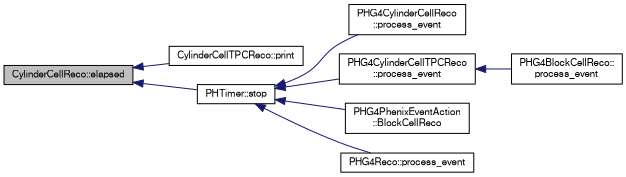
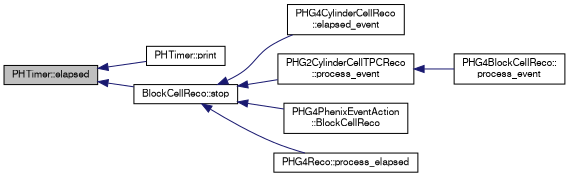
  digraph {
    rankdir=LR
    node [color=black fontname=FreeSans fontsize=10 shape=record]
    edge [color=midnightblue dir=back fontname=FreeSans fontsize=10 labelfontname=FreeSans labelfontsize=10 style=solid]
-   n1 [fillcolor=grey75 fontcolor=black height=0.2 label="CylinderCellReco::elapsed" style=filled width=0.4]
-   n2 [height=0.2 label="CylinderCellTPCReco::print" width=0.4]
-   n3 [height=0.2 label="PHTimer::stop" width=0.4]
-   n4 [height=0.2 label="PHG4CylinderCellReco\l::process_event" width=0.4]
-   n5 [height=0.2 label="PHG4CylinderCellTPCReco\l::process_event" width=0.4]
+   n1 [fillcolor=grey75 fontcolor=black height=0.2 label="PHTimer::elapsed" style=filled width=0.4]
+   n2 [height=0.2 label="PHTimer::print" width=0.4]
+   n3 [height=0.2 label="BlockCellReco::stop" width=0.4]
+   n4 [height=0.2 label="PHG4CylinderCellReco\l::elapsed_event" width=0.4]
+   n5 [height=0.2 label="PHG2CylinderCellTPCReco\l::process_event" width=0.4]
    n6 [height=0.2 label="PHG4PhenixEventAction\l::BlockCellReco" width=0.4]
-   n7 [height=0.2 label="PHG4Reco::process_event" width=0.4]
+   n7 [height=0.2 label="PHG4Reco::process_elapsed" width=0.4]
    n8 [height=0.2 label="PHG4BlockCellReco::\lprocess_event" width=0.4]
    n1 -> n2
    n1 -> n3
    n3 -> n4
    n3 -> n5
    n3 -> n6
    n3 -> n7
    n5 -> n8
  }
